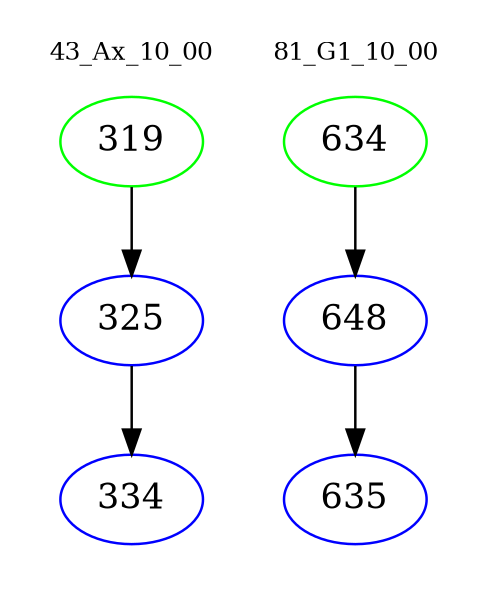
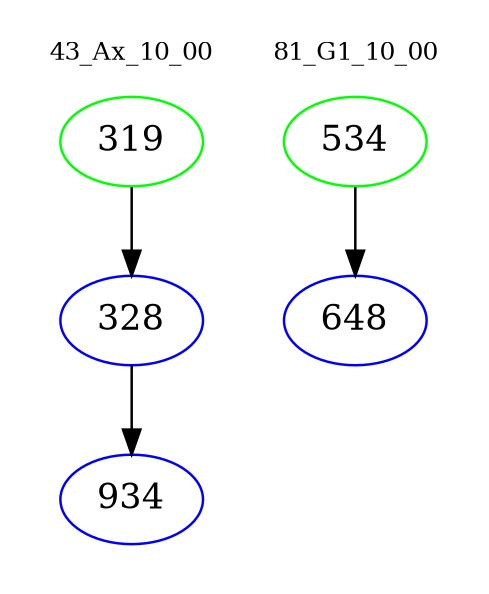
  digraph {
    node [color=blue]
    edge [color=black]
    n1 [color=green label=319]
-   n2 [label=325]
-   n3 [label=334]
-   n4 [color=green label=634]
+   n2 [label=328]
+   n3 [label=934]
+   n4 [color=green label=534]
    n5 [label=648]
-   n6 [label=635]
    subgraph cluster_1 {
      color=white
      fontsize=10
      label="43_Ax_10_00"
      n1
      n2
      n3
    }
    subgraph cluster_2 {
      color=white
      fontsize=10
      label="81_G1_10_00"
      n4
      n5
-     n6
    }
    n1 -> n2
    n2 -> n3
    n4 -> n5
-   n5 -> n6
  }
